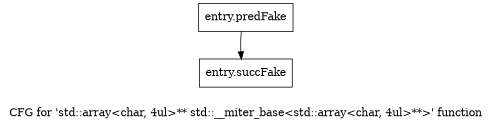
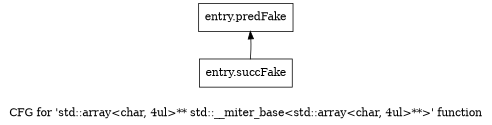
  digraph {
    label="CFG for 'std::array\<char, 4ul\>** std::__miter_base\<std::array\<char, 4ul\>**\>' function"
    node [shape=record]
    n1 [label="{entry.predFake}"]
    n2 [filename="/tools/Xilinx/Vitis_HLS/2022.1/tps/lnx64/gcc-8.3.0/lib/gcc/x86_64-pc-linux-gnu/8.3.0/../../../../include/c++/8.3.0/bits/cpp_type_traits.h" label="{entry.succFake}" linenumber=420]
-   n1 -> n2 [execusionnum=0 filename="/tools/Xilinx/Vitis_HLS/2022.1/tps/lnx64/gcc-8.3.0/lib/gcc/x86_64-pc-linux-gnu/8.3.0/../../../../include/c++/8.3.0/bits/cpp_type_traits.h"]
+   n2 -> n1 [execusionnum=0 filename="/tools/Xilinx/Vitis_HLS/2022.1/tps/lnx64/gcc-8.3.0/lib/gcc/x86_64-pc-linux-gnu/8.3.0/../../../../include/c++/8.3.0/bits/cpp_type_traits.h"]
  }
